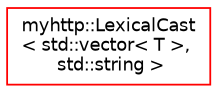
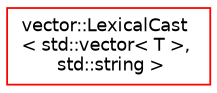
  digraph {
    rankdir=LR
-   n1 [color=red fillcolor=white fontname=Helvetica fontsize=10 height=0.2 label="myhttp::LexicalCast\l\< std::vector\< T \>,\l std::string \>" shape=record style=filled width=0.4]
+   n1 [color=red fillcolor=white fontname=Helvetica fontsize=10 height=0.2 label="vector::LexicalCast\l\< std::vector\< T \>,\l std::string \>" shape=record style=filled width=0.4]
  }
